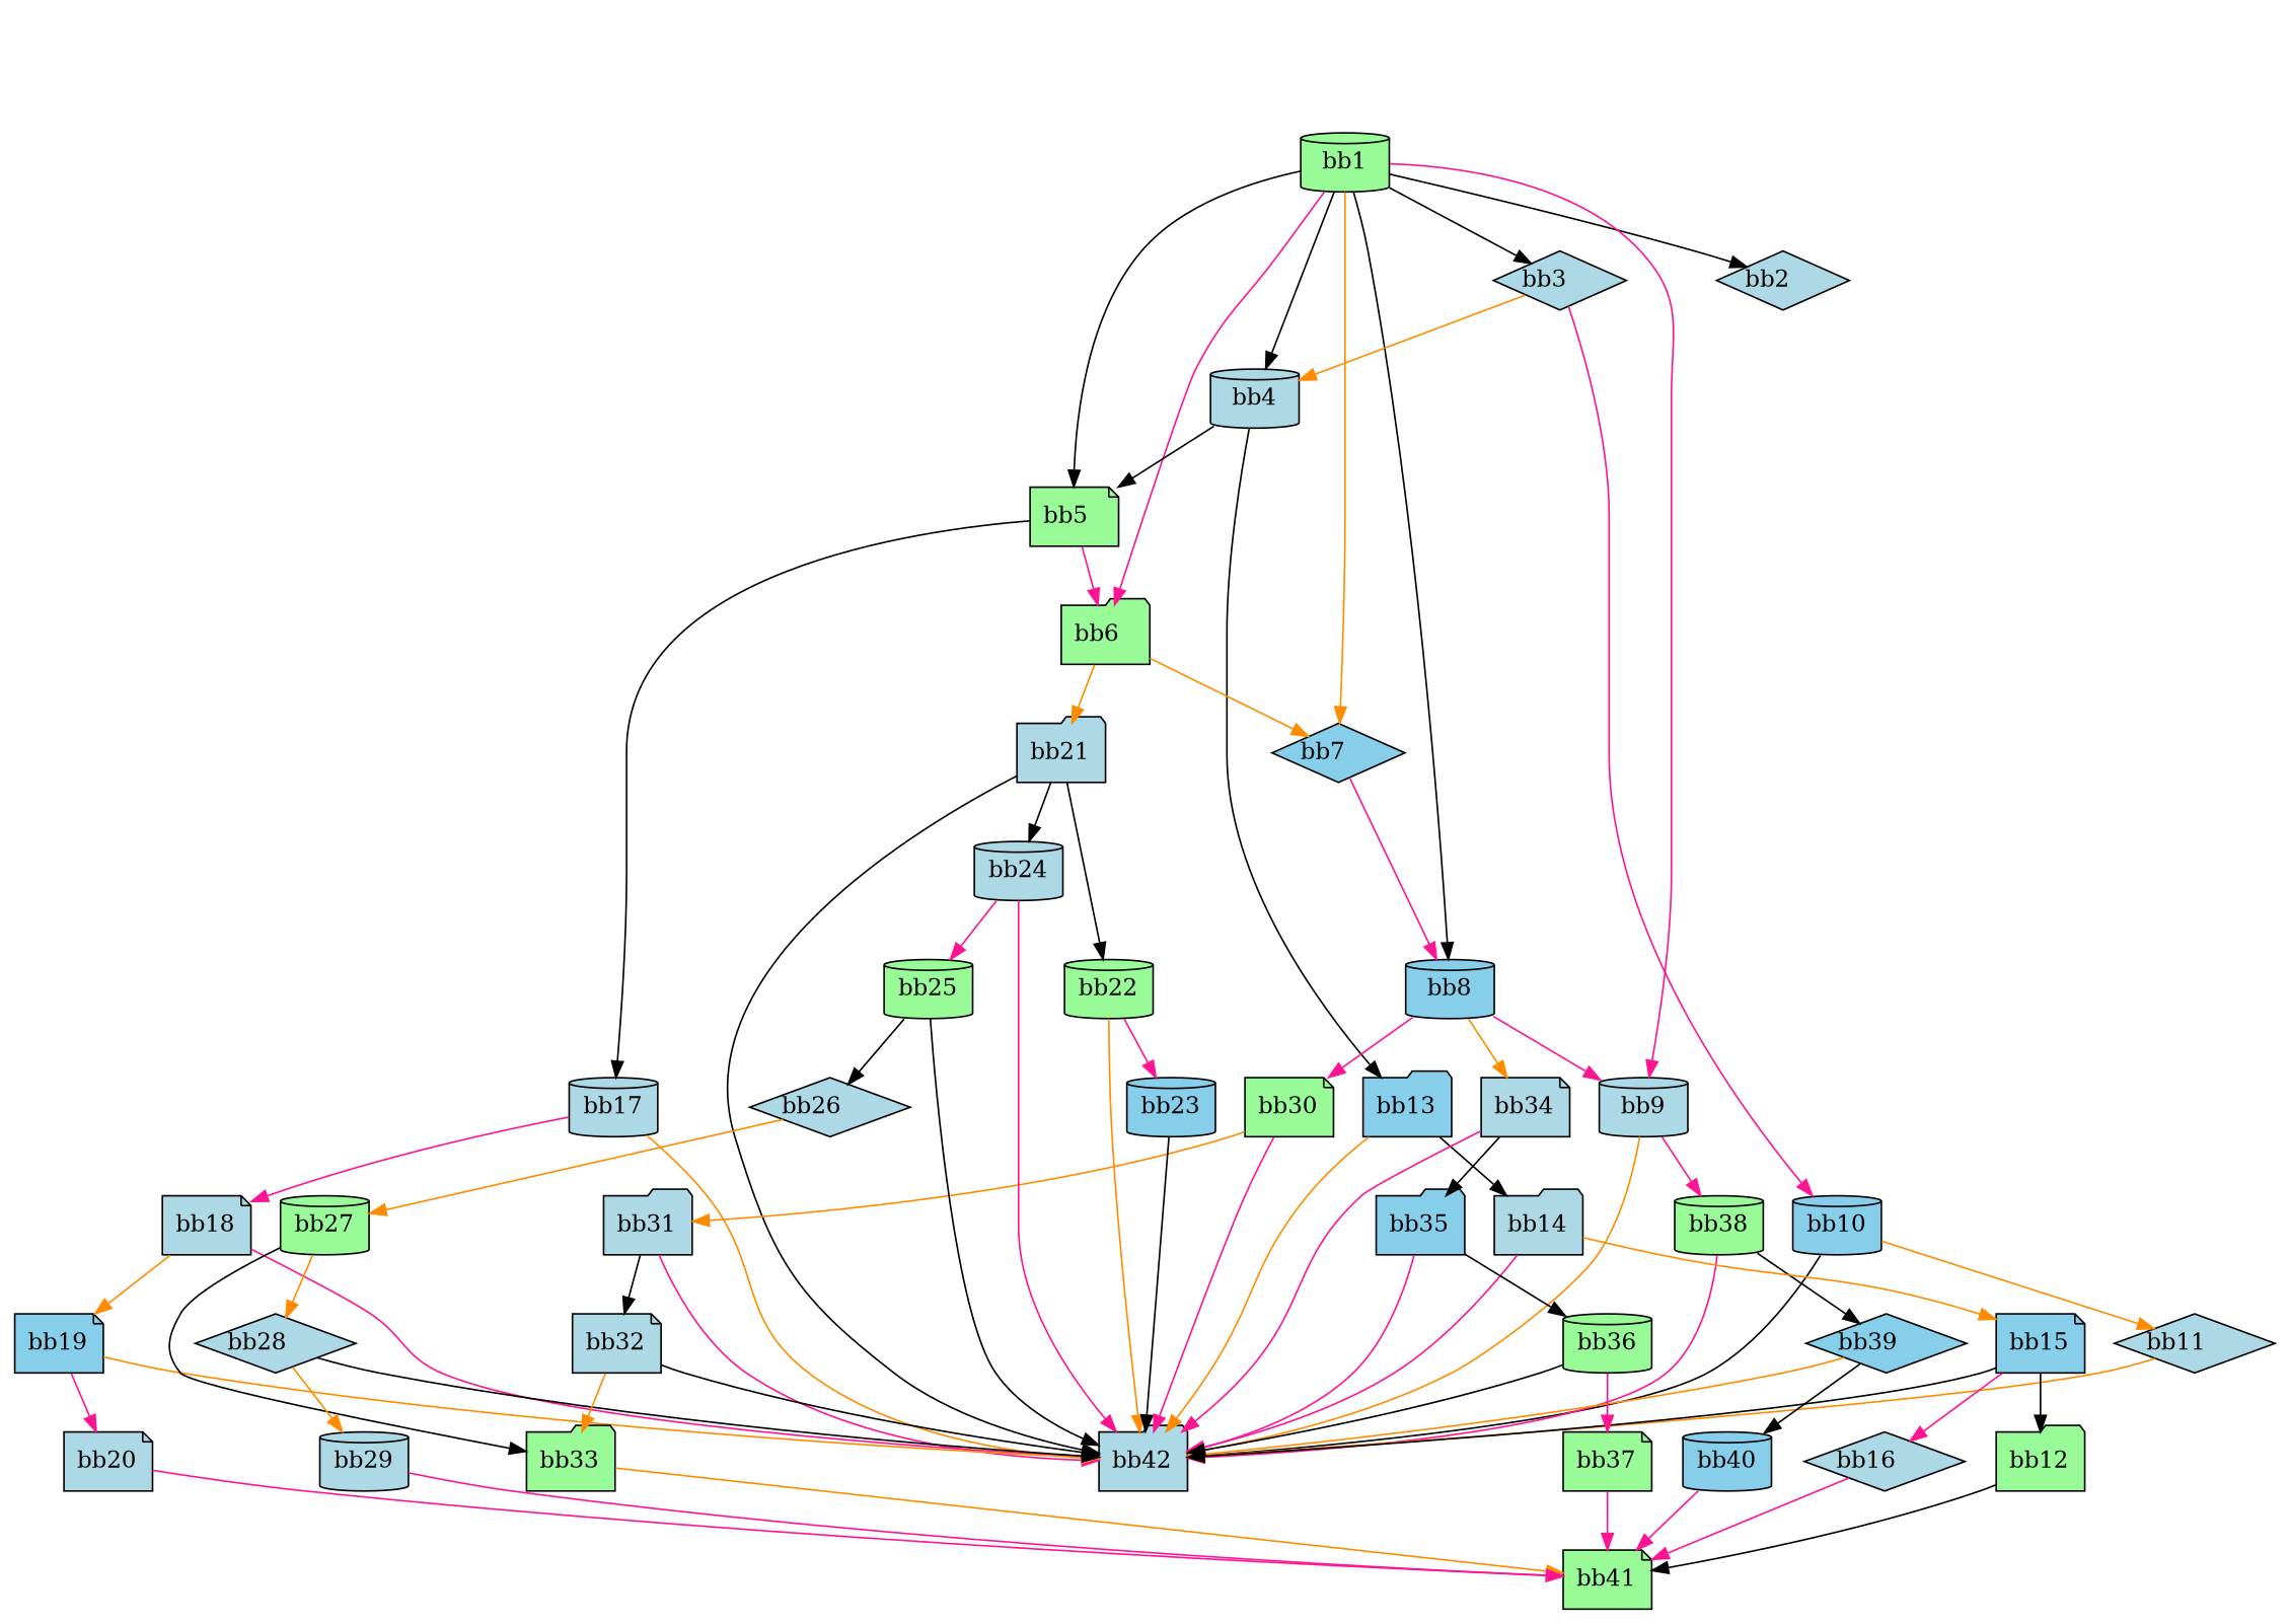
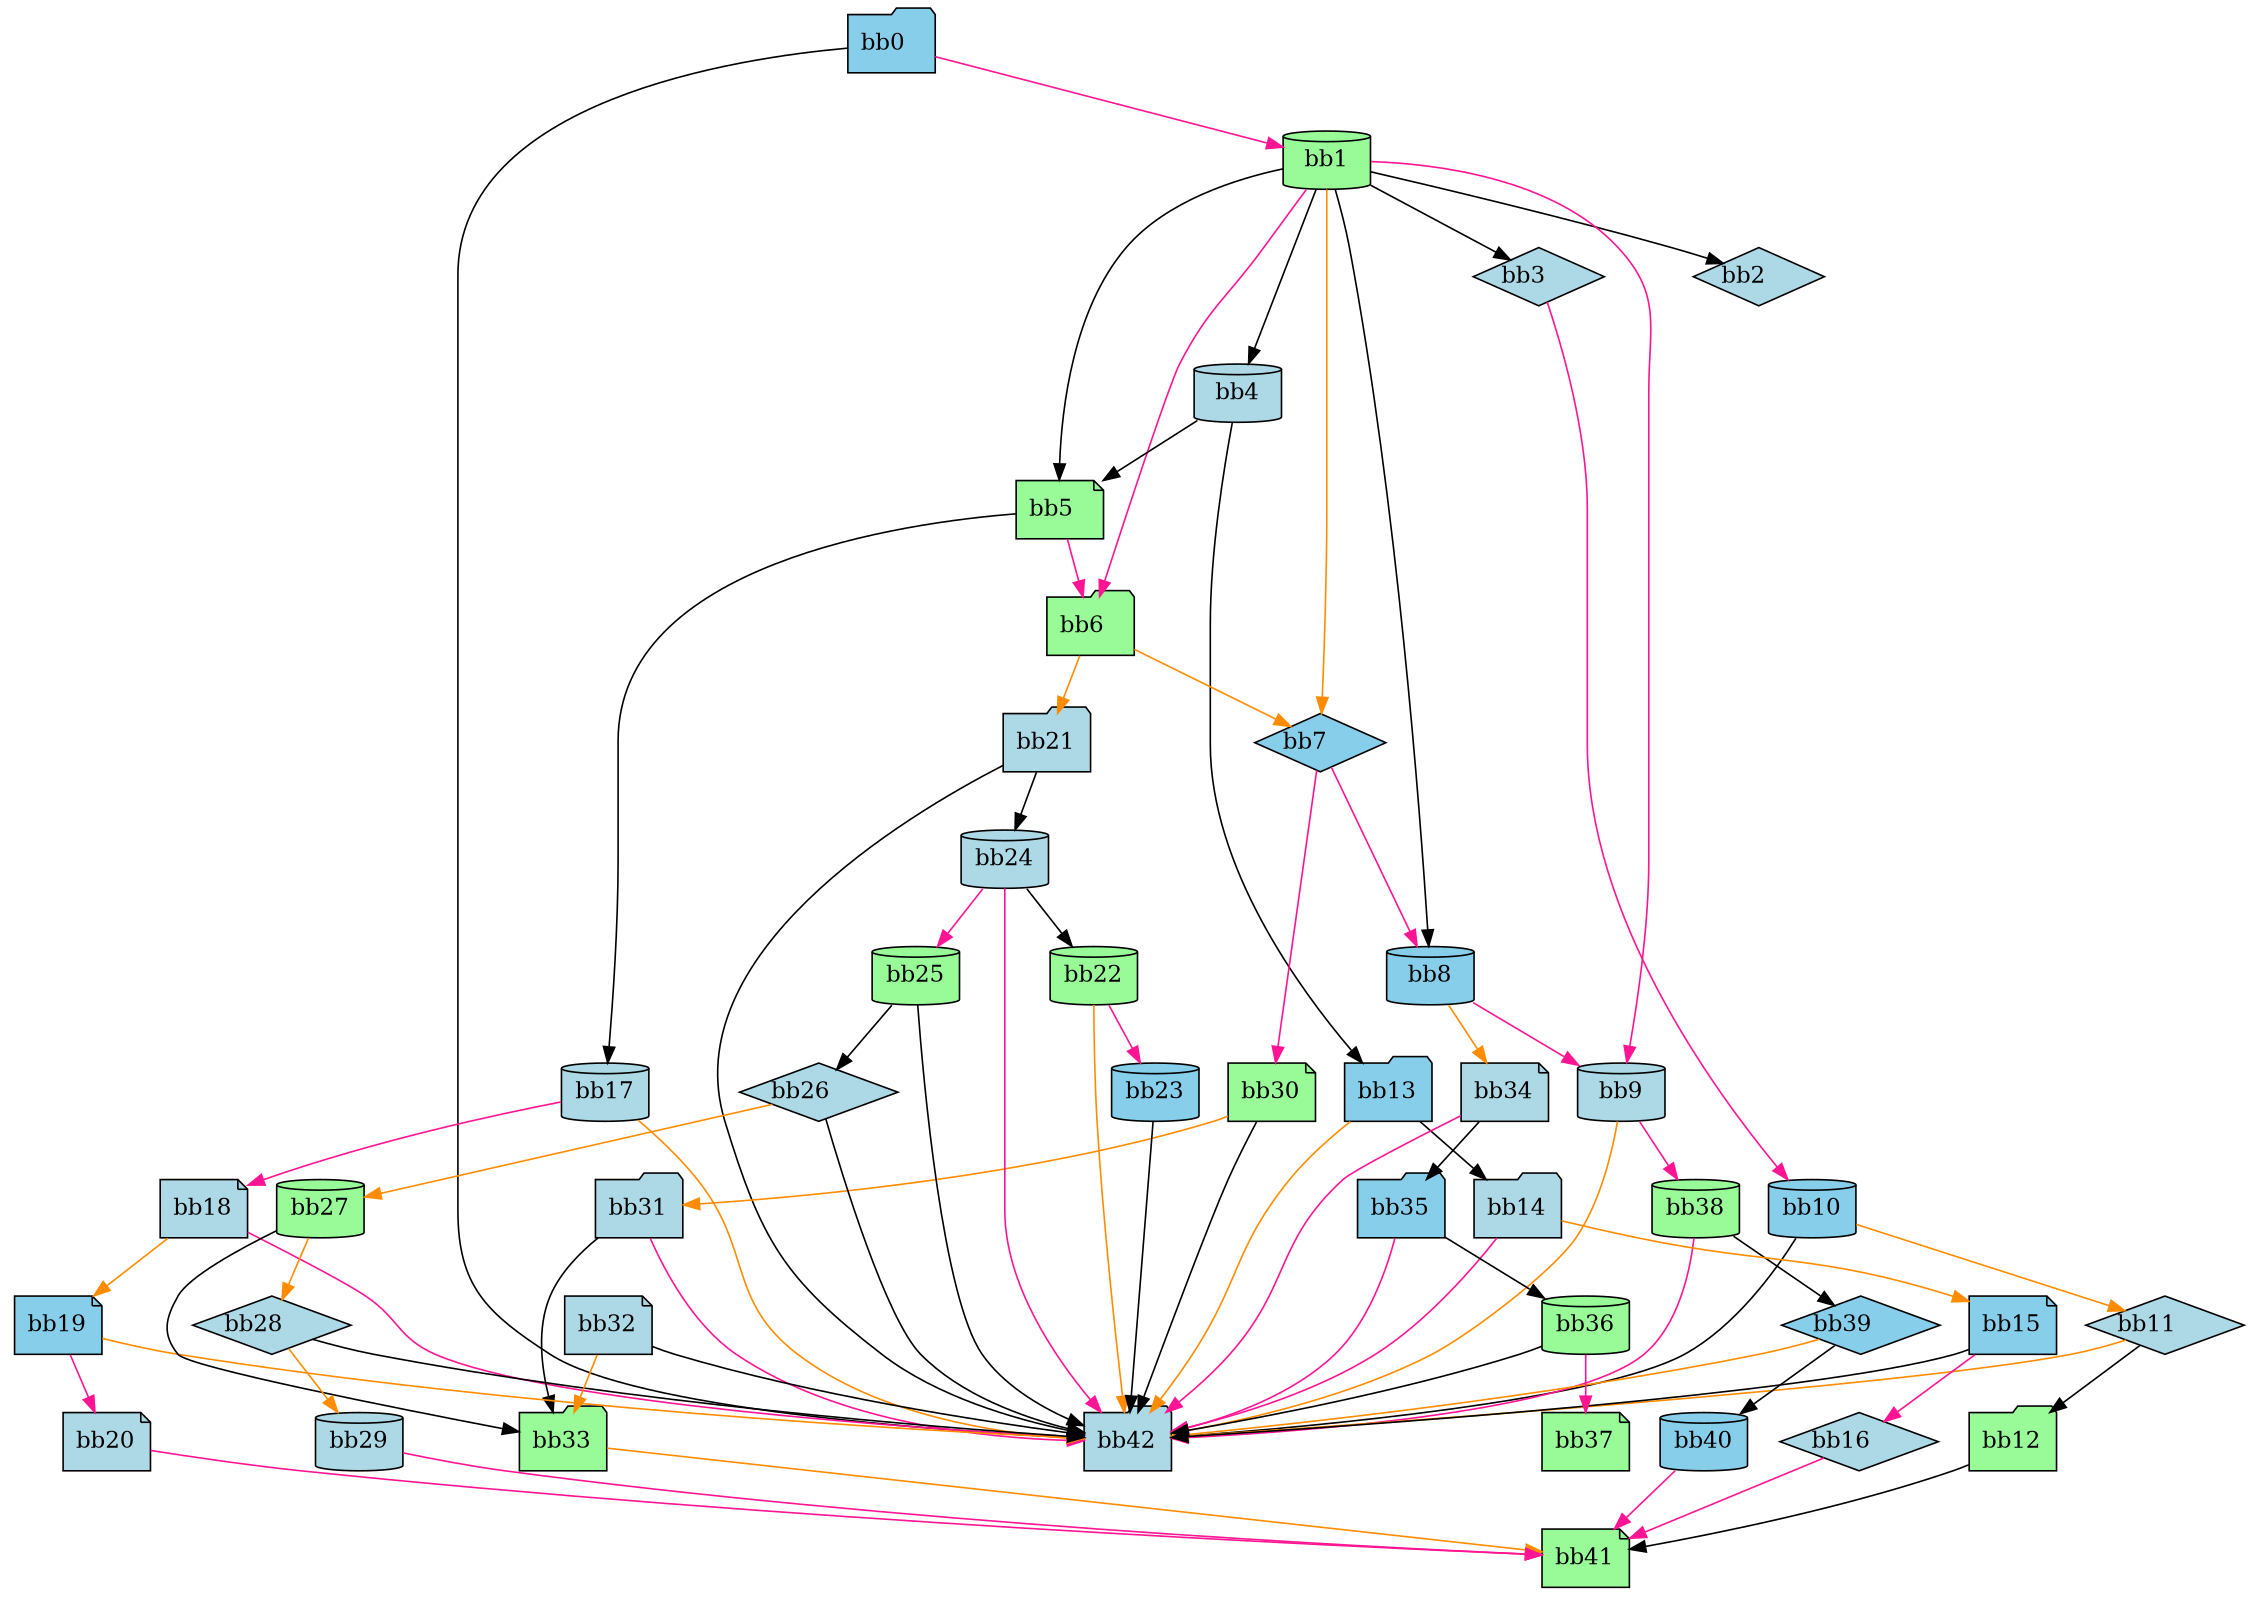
  digraph {
    node [fillcolor=lightblue shape=cylinder style=filled]
    edge [color=black]
+   n1 [fillcolor=skyblue label="bb0\l" shape=folder]
    n2 [fillcolor=palegreen label="bb1\l"]
    n3 [label="bb42\l" shape=folder]
    n4 [label="bb2\l" shape=diamond]
    n5 [label="bb3\l" shape=diamond]
    n6 [label="bb4\l"]
    n7 [fillcolor=palegreen label="bb5\l" shape=note]
    n8 [fillcolor=palegreen label="bb6\l" shape=folder]
    n9 [fillcolor=skyblue label="bb7\l" shape=diamond]
    n10 [fillcolor=skyblue label="bb8\l"]
    n11 [label="bb9\l"]
    n12 [fillcolor=skyblue label="bb10\l"]
    n13 [fillcolor=skyblue label="bb13\l" shape=folder]
    n14 [label="bb17\l"]
    n15 [label="bb21\l" shape=folder]
    n16 [fillcolor=palegreen label="bb30\l" shape=note]
    n17 [label="bb34\l" shape=note]
    n18 [fillcolor=palegreen label="bb38\l"]
    n19 [label="bb11\l" shape=diamond]
    n20 [label="bb14\l" shape=folder]
    n21 [label="bb18\l" shape=note]
    n22 [fillcolor=palegreen label="bb22\l"]
    n23 [label="bb24\l"]
    n24 [label="bb31\l" shape=folder]
    n25 [fillcolor=skyblue label="bb35\l" shape=folder]
    n26 [fillcolor=skyblue label="bb39\l" shape=diamond]
    n27 [fillcolor=palegreen label="bb12\l" shape=folder]
    n28 [fillcolor=palegreen label="bb41\l" shape=note]
    n29 [fillcolor=skyblue label="bb15\l" shape=note]
    n30 [label="bb16\l" shape=diamond]
    n31 [fillcolor=skyblue label="bb19\l" shape=note]
    n32 [label="bb20\l" shape=note]
    n33 [fillcolor=skyblue label="bb23\l"]
    n34 [fillcolor=palegreen label="bb25\l"]
    n35 [label="bb26\l" shape=diamond]
    n36 [fillcolor=palegreen label="bb27\l"]
    n37 [label="bb28\l" shape=diamond]
    n38 [fillcolor=palegreen label="bb33\l" shape=folder]
    n39 [label="bb29\l"]
    n40 [label="bb32\l" shape=note]
    n41 [fillcolor=palegreen label="bb36\l"]
    n42 [fillcolor=palegreen label="bb37\l" shape=note]
    n43 [fillcolor=skyblue label="bb40\l"]
+   n1 -> n2 [color=deeppink]
+   n1 -> n3
    n2 -> n4
    n2 -> n5
    n2 -> n6
    n2 -> n7
    n2 -> n8 [color=deeppink]
    n2 -> n9 [color=darkorange]
    n2 -> n10
    n2 -> n11 [color=deeppink]
-   n5 -> n6 [color=darkorange]
    n5 -> n12 [color=deeppink]
    n6 -> n7
    n6 -> n13
    n7 -> n8 [color=deeppink]
    n7 -> n14
    n8 -> n9 [color=darkorange]
    n8 -> n15 [color=darkorange]
    n9 -> n10 [color=deeppink]
-   n10 -> n16 [color=deeppink]
+   n9 -> n16 [color=deeppink]
    n10 -> n11 [color=deeppink]
    n10 -> n17 [color=darkorange]
    n11 -> n3 [color=darkorange]
    n11 -> n18 [color=deeppink]
    n12 -> n3
    n12 -> n19 [color=darkorange]
    n13 -> n3 [color=darkorange]
    n13 -> n20
    n14 -> n3 [color=darkorange]
    n14 -> n21 [color=deeppink]
    n15 -> n3
-   n15 -> n22
+   n23 -> n22
    n15 -> n23
-   n16 -> n3 [color=deeppink]
+   n16 -> n3
    n16 -> n24 [color=darkorange]
    n17 -> n3 [color=deeppink]
    n17 -> n25
    n18 -> n3 [color=deeppink]
    n18 -> n26
    n19 -> n3 [color=darkorange]
-   n29 -> n27
+   n19 -> n27
    n20 -> n3 [color=deeppink]
    n20 -> n29 [color=darkorange]
    n21 -> n3 [color=deeppink]
    n21 -> n31 [color=darkorange]
    n22 -> n3 [color=darkorange]
    n22 -> n33 [color=deeppink]
    n23 -> n3 [color=deeppink]
    n23 -> n34 [color=deeppink]
    n24 -> n3 [color=deeppink]
-   n24 -> n40
+   n24 -> n38
    n25 -> n3 [color=deeppink]
    n25 -> n41
    n26 -> n3 [color=darkorange]
    n26 -> n43
    n27 -> n28
    n29 -> n3
    n29 -> n30 [color=deeppink]
    n30 -> n28 [color=deeppink]
    n31 -> n3 [color=darkorange]
    n31 -> n32 [color=deeppink]
    n32 -> n28 [color=deeppink]
    n33 -> n3
    n34 -> n3
    n34 -> n35
+   n35 -> n3
    n35 -> n36 [color=darkorange]
    n36 -> n37 [color=darkorange]
    n36 -> n38
    n37 -> n3
    n37 -> n39 [color=darkorange]
    n38 -> n28 [color=darkorange]
    n39 -> n28 [color=deeppink]
    n40 -> n3
    n40 -> n38 [color=darkorange]
    n41 -> n3
    n41 -> n42 [color=deeppink]
-   n42 -> n28 [color=deeppink]
    n43 -> n28 [color=deeppink]
  }
